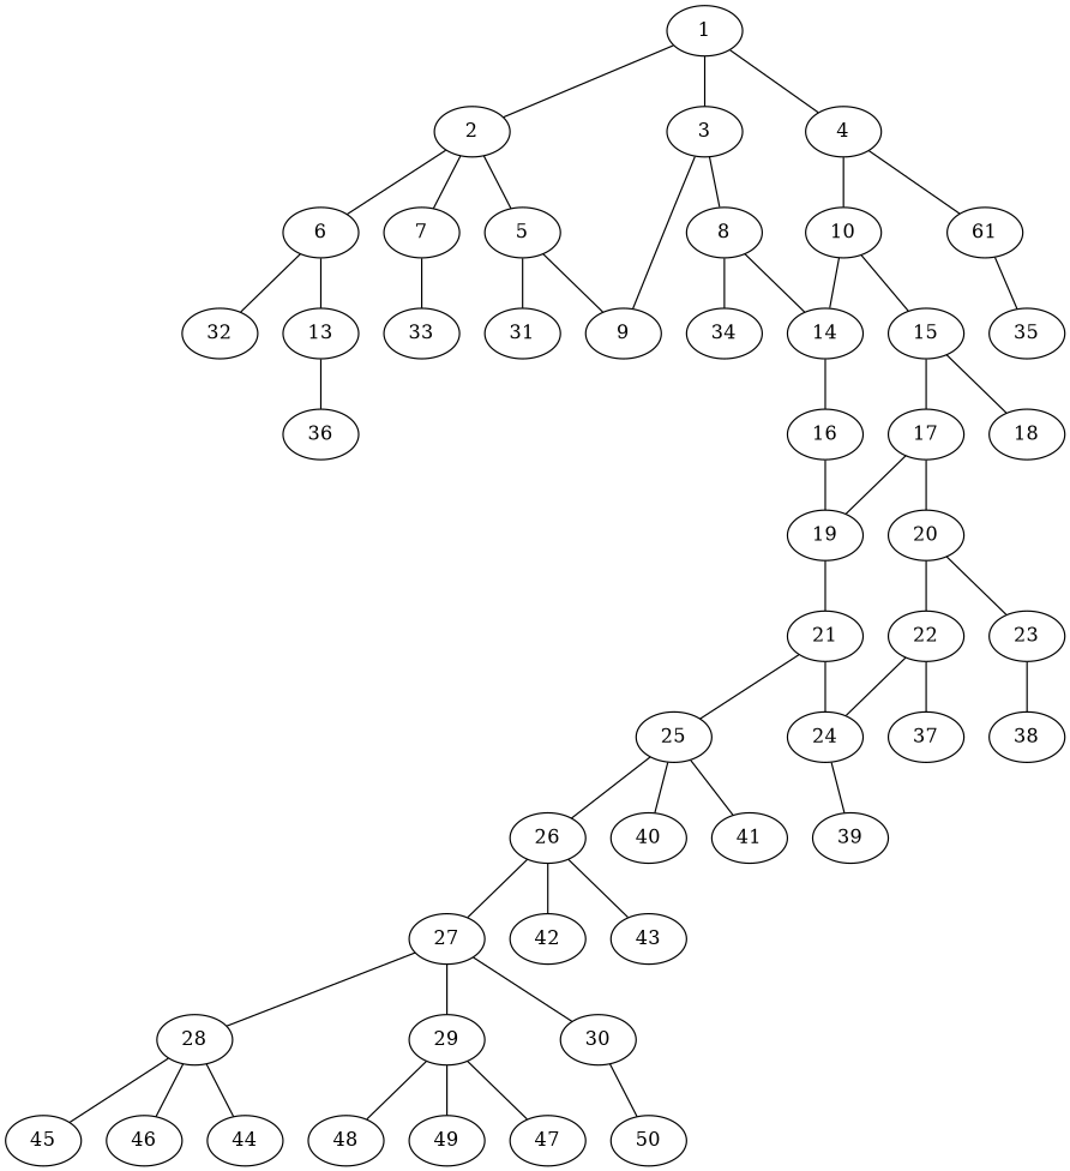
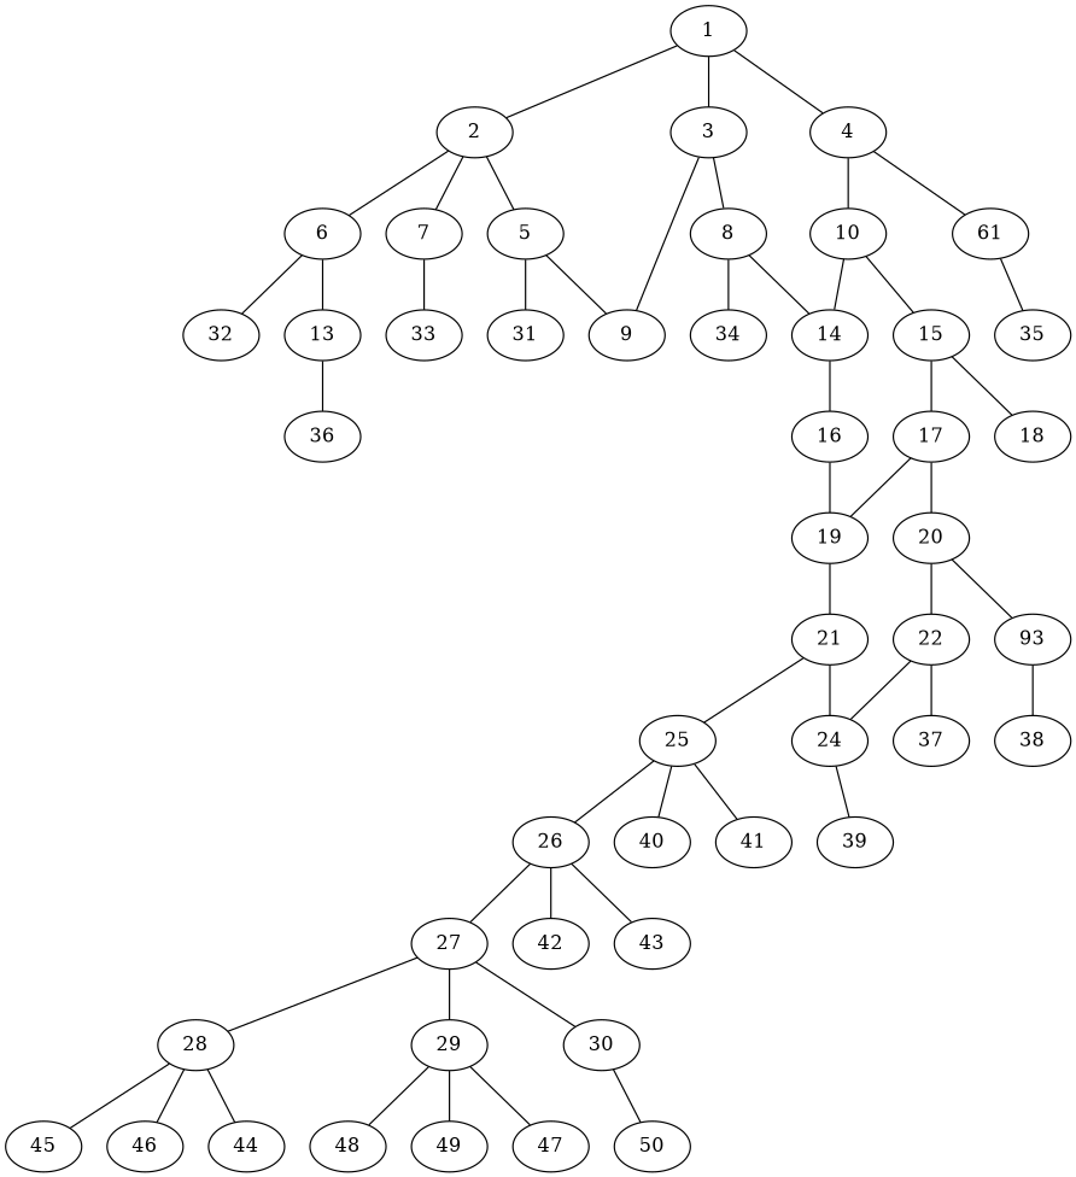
  graph {
    node [chem=C]
    edge [valence=1]
    1
    2
    3
    4
    5
    6
    7 [chem=O]
    8
    9 [chem=O]
    10
    n11 [chem=O label=61]
    31 [chem=H]
    13
    32 [chem=H]
    33 [chem=H]
    14
    34 [chem=H]
    15
    35 [chem=H]
    36 [chem=H]
    16 [chem=O]
    17
    18 [chem=O]
    19
    20
    21
    22
-   23 [chem=O]
+   23 [chem=O label=93]
    24
    25
    37 [chem=H]
    38 [chem=H]
    39 [chem=H]
    26
    40 [chem=H]
    41 [chem=H]
    27
    42 [chem=H]
    43 [chem=H]
    28
    29
    30 [chem=O]
    44 [chem=H]
    45 [chem=H]
    46 [chem=H]
    47 [chem=H]
    48 [chem=H]
    49 [chem=H]
    50 [chem=H]
    1 -- 2
    1 -- 3
    1 -- 4 [valence=2]
    2 -- 5
    2 -- 6
    2 -- 7
    3 -- 8 [valence=2]
    3 -- 9
    4 -- 10
    4 -- n11
    5 -- 9
    5 -- 31
    6 -- 13 [valence=2]
    6 -- 32
    7 -- 33
    8 -- 14
    8 -- 34
    10 -- 14 [valence=2]
    10 -- 15
    n11 -- 35
    13 -- 36
    14 -- 16
    15 -- 17
    15 -- 18 [valence=2]
    16 -- 19
    17 -- 19 [valence=2]
    17 -- 20
    19 -- 21
    20 -- 22 [valence=2]
    20 -- 23
    21 -- 24 [valence=2]
    21 -- 25
    22 -- 24
    22 -- 37
    23 -- 38
    24 -- 39
    25 -- 26
    25 -- 40
    25 -- 41
    26 -- 27
    26 -- 42
    26 -- 43
    27 -- 28
    27 -- 29
    27 -- 30
    28 -- 44
    28 -- 45
    28 -- 46
    29 -- 47
    29 -- 48
    29 -- 49
    30 -- 50
  }
